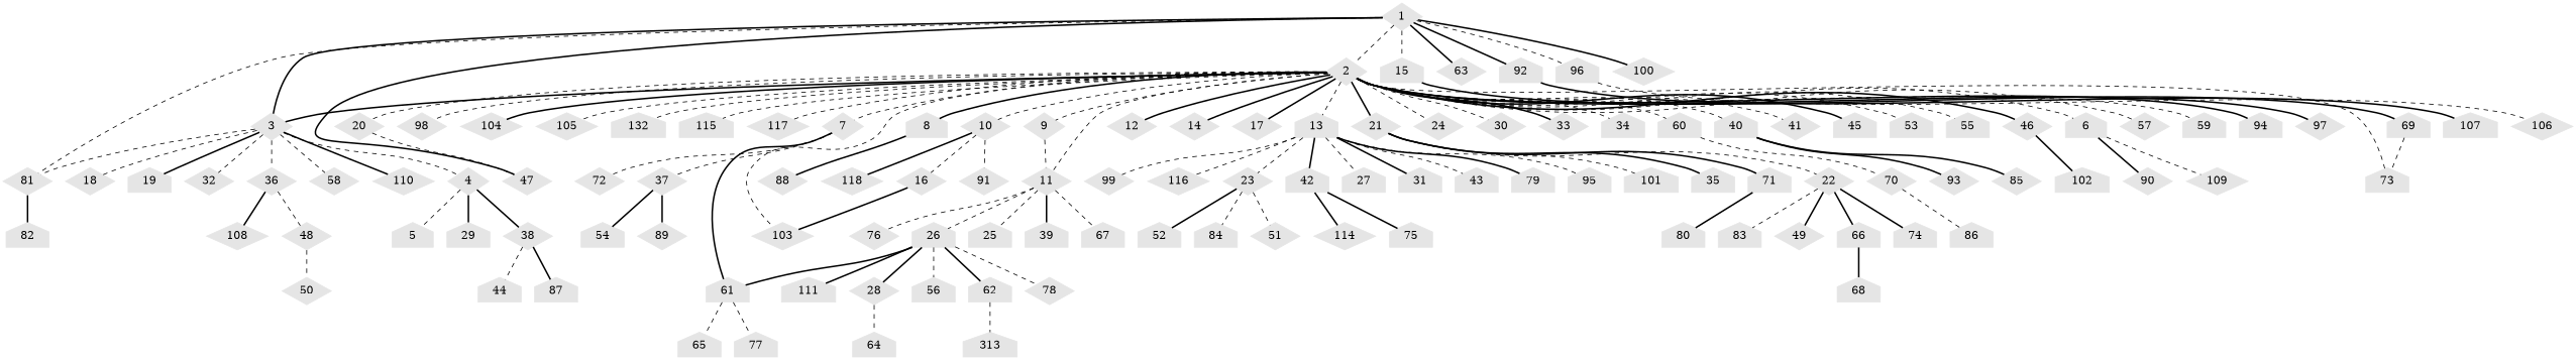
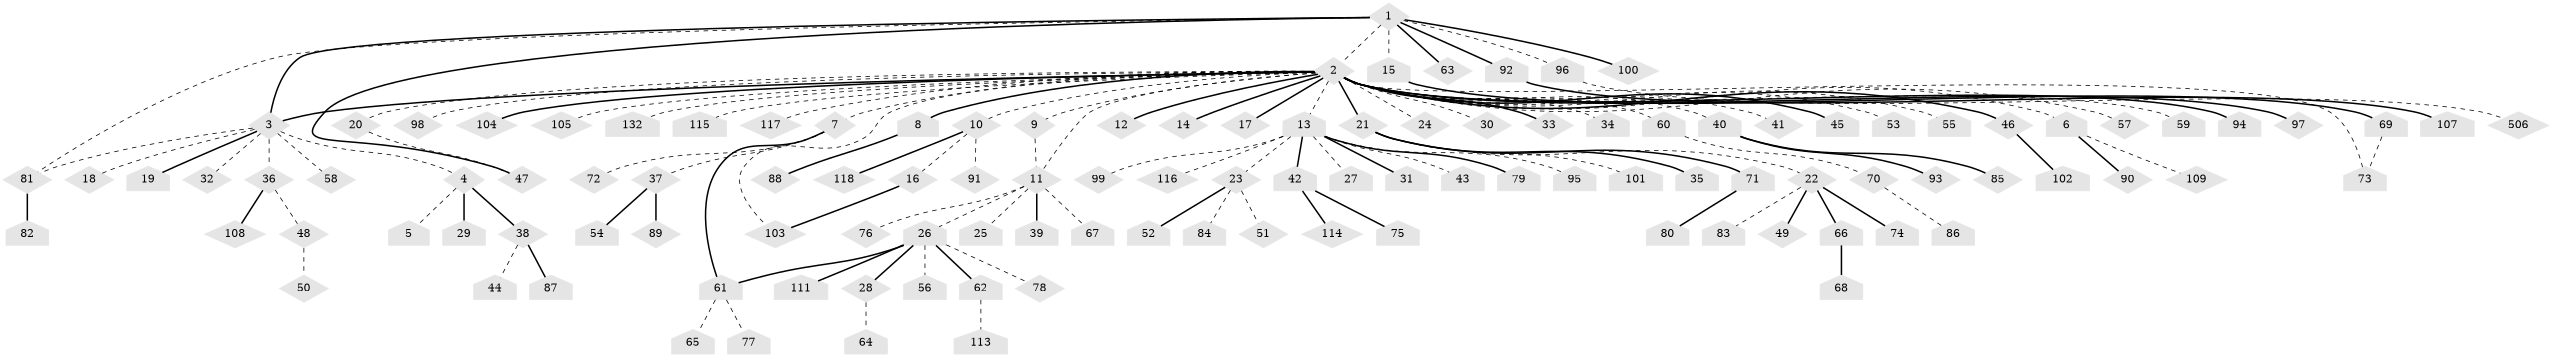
  graph {
    node [color=gray90 shape=diamond style=filled]
    edge [style=dashed]
    1
    2
    3
    15 [shape=house]
    47
    63
    81
    92 [shape=house]
    96 [shape=house]
    100
    6 [shape=house]
    7
    8 [shape=house]
    9
    10
    11
    12
    13 [shape=house]
    14
    17
    20
    21
    24
    30
    33
    34 [shape=house]
    40 [shape=house]
    41
    45 [shape=house]
    46
    53 [shape=house]
    55 [shape=house]
    57
    59 [shape=house]
    60 [shape=house]
    73 [shape=house]
    94 [shape=house]
    97
    98
    103
    104
    105
    n43 [label=132 shape=house]
    115 [shape=house]
    117
    4
    18
    19 [shape=house]
    32
    36
    58
-   110
    69 [shape=house]
    82 [shape=house]
    107 [shape=house]
-   106
+   106 [label=506]
    90
    109
    37
    61 [shape=house]
    72
    88
    16
    91
    118
    25 [shape=house]
    26 [shape=house]
    39 [shape=house]
    67 [shape=house]
    76
    23
    27 [shape=house]
    31 [shape=house]
    42 [shape=house]
    43 [shape=house]
    79 [shape=house]
    95 [shape=house]
    99
    116
    22
    35 [shape=house]
    71 [shape=house]
    101 [shape=house]
    85
    93
    102 [shape=house]
    70
    5 [shape=house]
    29 [shape=house]
    38
    48
    108
    44 [shape=house]
    87 [shape=house]
    54 [shape=house]
    89
    65 [shape=house]
    77 [shape=house]
    28
    56 [shape=house]
    62 [shape=house]
    78
    111 [shape=house]
    51
    52 [shape=house]
    84 [shape=house]
    75 [shape=house]
    114
    49
    66 [shape=house]
    74 [shape=house]
    83 [shape=house]
    80 [shape=house]
    68 [shape=house]
    64 [shape=house]
-   113 [shape=house label=313]
+   113 [shape=house]
    50
    86 [shape=house]
    1 -- 2
    1 -- 3 [style=bold]
    1 -- 15
    1 -- 47 [style=bold]
    1 -- 63 [style=bold]
    1 -- 81
    1 -- 92 [style=bold]
    1 -- 96
    1 -- 100 [style=bold]
    2 -- 3 [style=bold]
    2 -- 6
    2 -- 7
    2 -- 8 [style=bold]
    2 -- 9
    2 -- 10
    2 -- 11
    2 -- 12 [style=bold]
    2 -- 13
    2 -- 14 [style=bold]
    2 -- 17 [style=bold]
    2 -- 20
    2 -- 21 [style=bold]
    2 -- 24
    2 -- 30
    2 -- 33 [style=bold]
    2 -- 34
    2 -- 40
    2 -- 41
    2 -- 45 [style=bold]
    2 -- 46 [style=bold]
    2 -- 53
    2 -- 55
    2 -- 57
    2 -- 59
    2 -- 60
    2 -- 73
    2 -- 94 [style=bold]
    2 -- 97 [style=bold]
    2 -- 98
    2 -- 103
    2 -- 104 [style=bold]
    2 -- 105
    2 -- n43
    2 -- 115
    2 -- 117
    3 -- 81
    3 -- 4
    3 -- 18
    3 -- 19 [style=bold]
    3 -- 32
    3 -- 36
    3 -- 58
-   3 -- 110 [style=bold]
    15 -- 69 [style=bold]
    81 -- 82 [style=bold]
    92 -- 107 [style=bold]
    96 -- 106
    6 -- 90 [style=bold]
    6 -- 109
    7 -- 37
    7 -- 61 [style=bold]
    7 -- 72
    8 -- 88 [style=bold]
    9 -- 11
    10 -- 16
    10 -- 91
    10 -- 118 [style=bold]
    11 -- 25
    11 -- 26
    11 -- 39 [style=bold]
    11 -- 67
    11 -- 76
    13 -- 23
    13 -- 27
    13 -- 31 [style=bold]
    13 -- 42 [style=bold]
    13 -- 43
    13 -- 79 [style=bold]
    13 -- 95
    13 -- 99
    13 -- 116
    20 -- 47
    21 -- 22
    21 -- 35 [style=bold]
    21 -- 71 [style=bold]
    21 -- 101
    40 -- 85 [style=bold]
    40 -- 93 [style=bold]
    46 -- 102 [style=bold]
    60 -- 70
    4 -- 5
    4 -- 29 [style=bold]
    4 -- 38 [style=bold]
    36 -- 48
    36 -- 108 [style=bold]
    69 -- 73
    37 -- 54 [style=bold]
    37 -- 89 [style=bold]
    61 -- 65
    61 -- 77
    16 -- 103 [style=bold]
    26 -- 61 [style=bold]
    26 -- 28 [style=bold]
    26 -- 56
    26 -- 62 [style=bold]
    26 -- 78
    26 -- 111 [style=bold]
    23 -- 51
    23 -- 52 [style=bold]
    23 -- 84
    42 -- 75 [style=bold]
    42 -- 114 [style=bold]
    22 -- 49 [style=bold]
    22 -- 66 [style=bold]
    22 -- 74 [style=bold]
    22 -- 83
    71 -- 80 [style=bold]
    70 -- 86
    38 -- 44
    38 -- 87 [style=bold]
    48 -- 50
    28 -- 64
    62 -- 113
    66 -- 68 [style=bold]
  }
